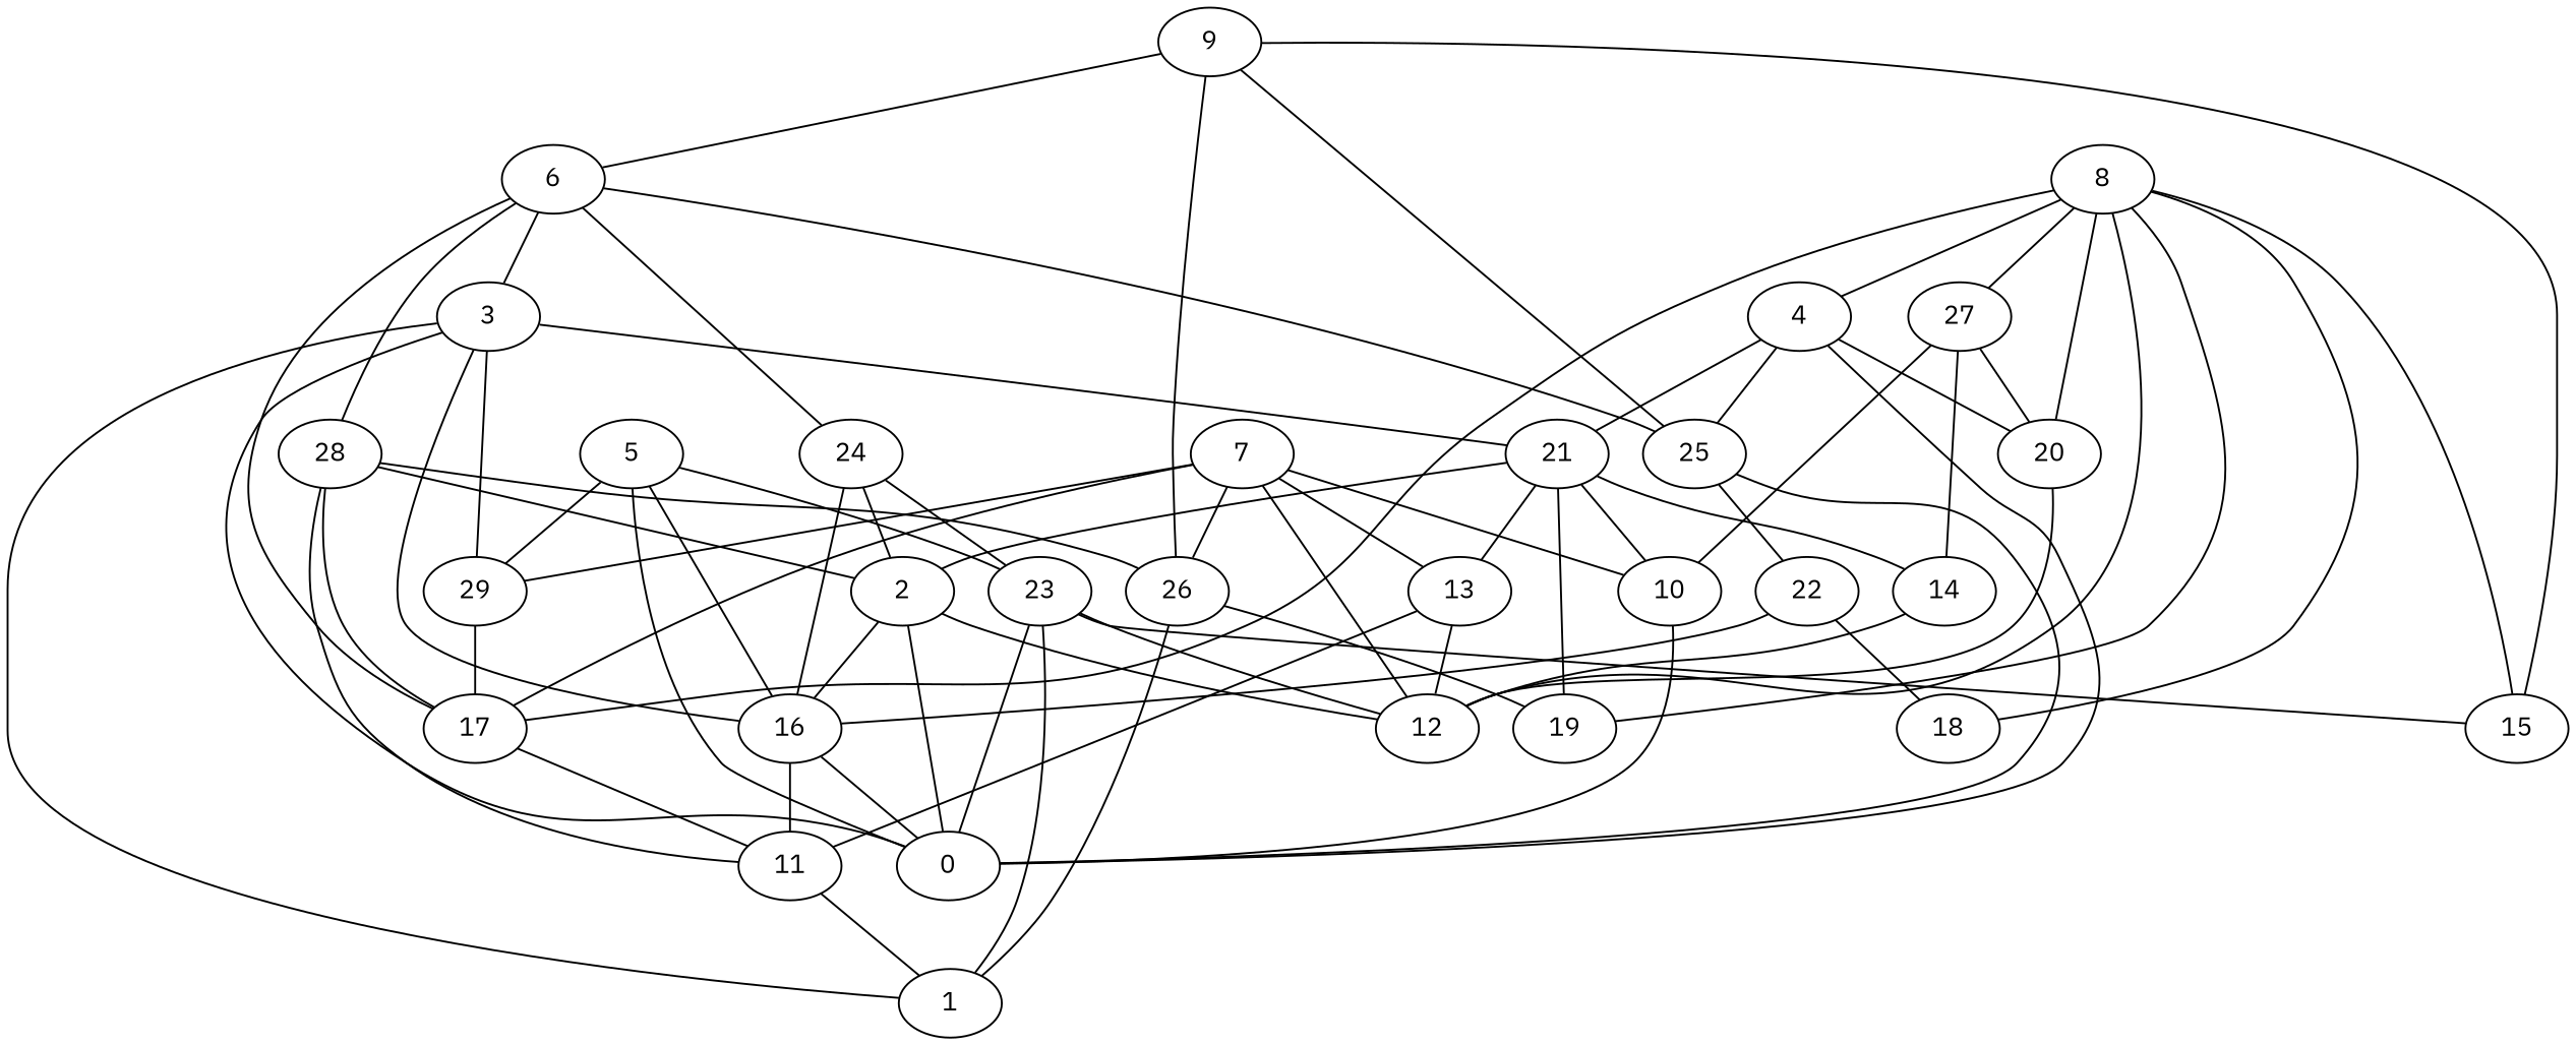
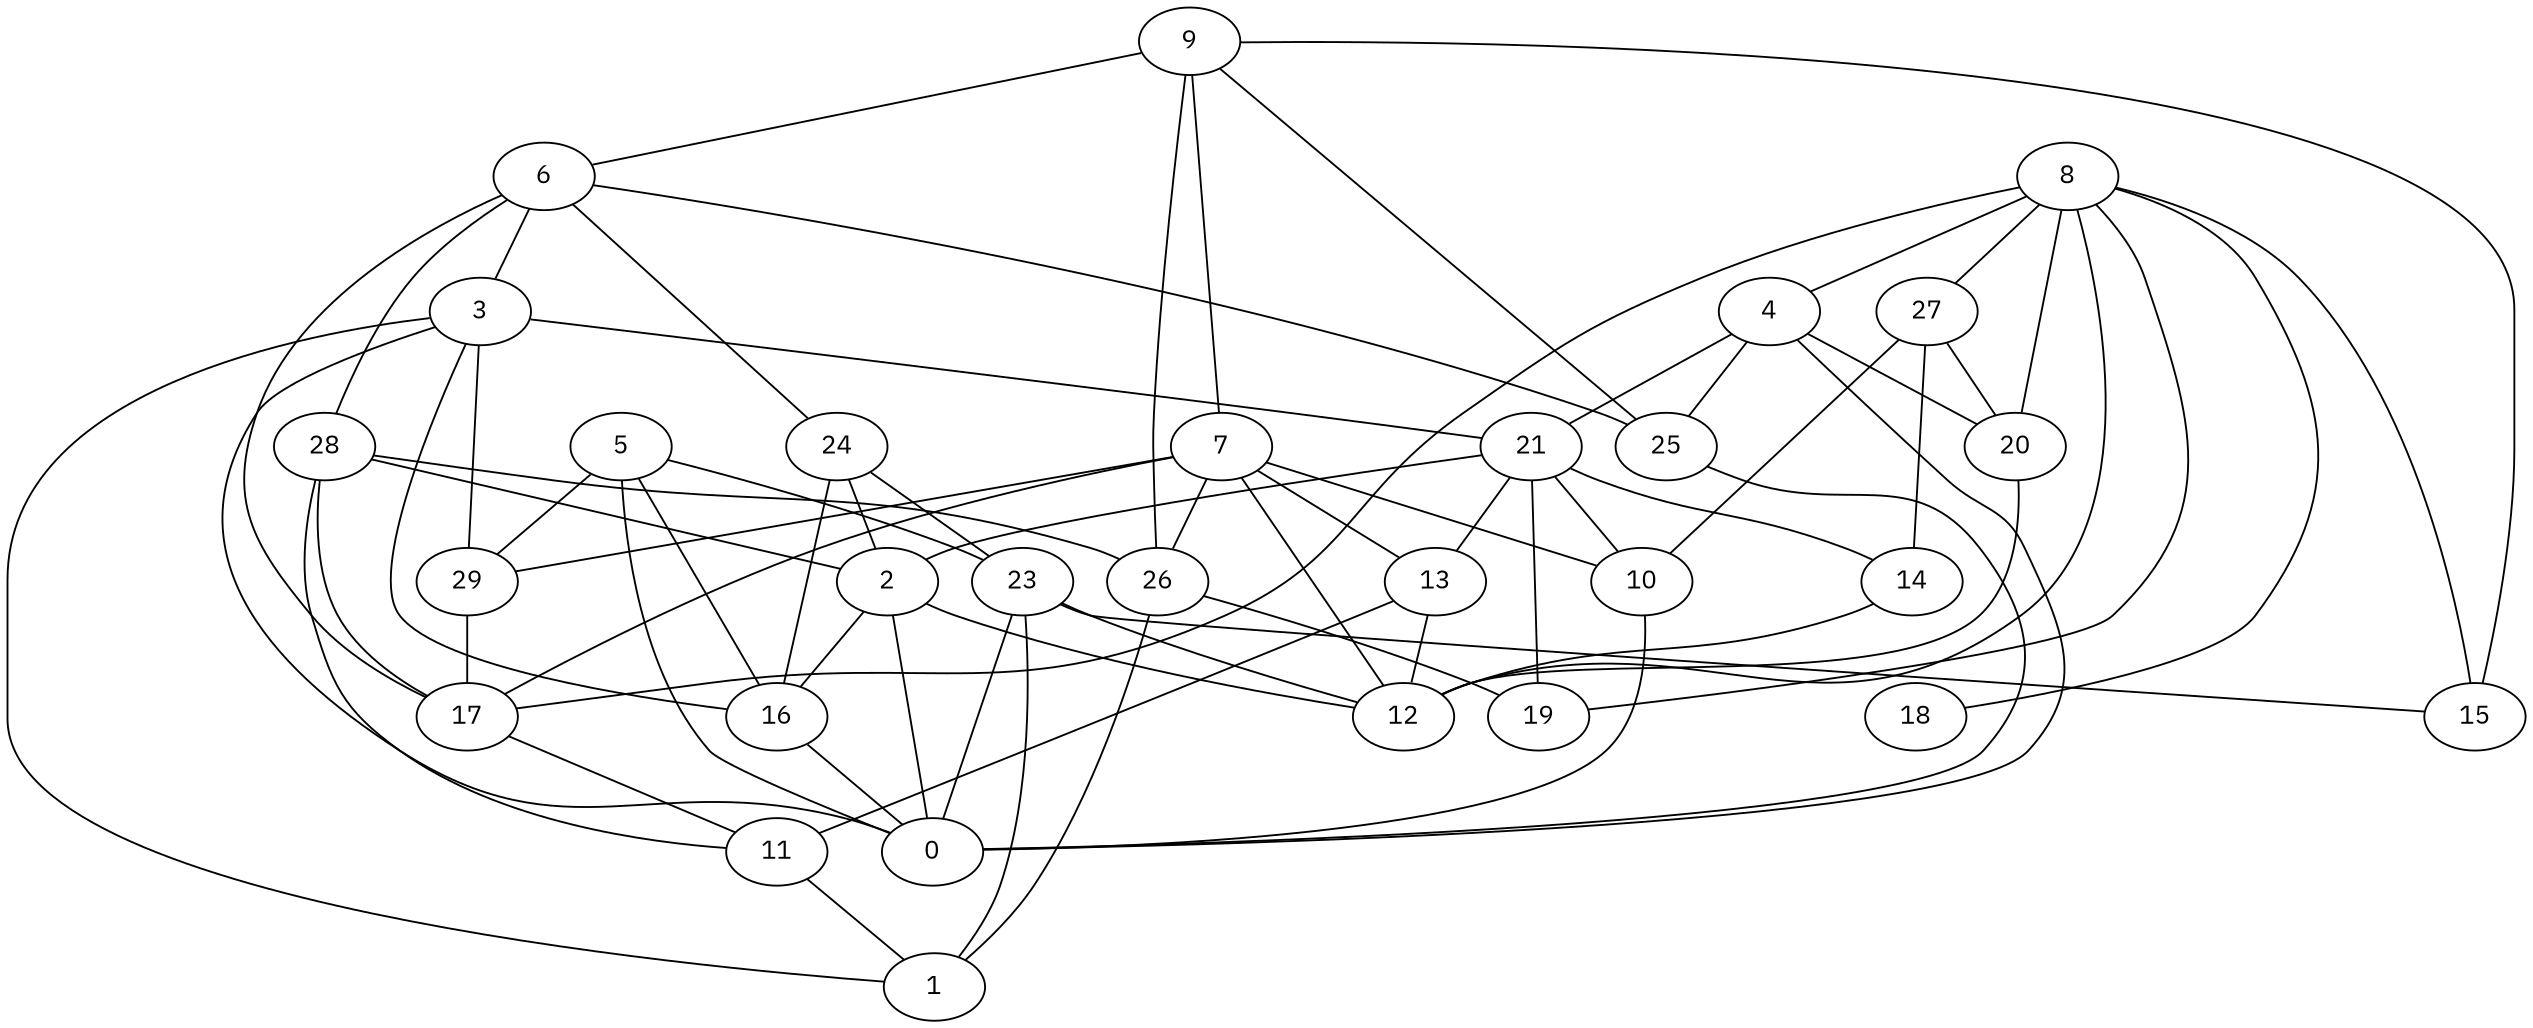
  digraph {
    fontname="IBM Plex Sans"
    node [fontname="IBM Plex Sans"]
    edge [color=black dir=none fontname="IBM Plex Sans"]
    24
    23
    16
    2
    12
    1
    15
    0
    11
    13
    29
    17
    14
    26
    19
    28
    9
    7
    25
    6
    10
-   22
    18
    8
    4
    27
    20
    21
    3
    5
    subgraph sub_1 {
      24
      23
      16
      2
      12
      1
      15
      0
      11
      13
      29
      17
      14
      26
      19
      28
      9
      7
      25
      6
      10
-     22
      18
      8
      4
      27
      20
      21
      3
      5
    }
    24 -> 23
    24 -> 16
    24 -> 2
    23 -> 12
    23 -> 1
    23 -> 15
    23 -> 0
    16 -> 0
-   16 -> 11
    2 -> 16
    2 -> 12
    2 -> 0
    11 -> 1
    13 -> 12
    13 -> 11
    29 -> 17
    17 -> 11
    14 -> 12
    26 -> 1
    26 -> 19
    28 -> 2
    28 -> 11
    28 -> 17
    28 -> 26
    9 -> 15
    9 -> 26
+   9 -> 7
    9 -> 25
    9 -> 6
    7 -> 12
    7 -> 13
    7 -> 29
    7 -> 17
    7 -> 26
    7 -> 10
    25 -> 0
-   25 -> 22
    6 -> 24
    6 -> 17
    6 -> 28
    6 -> 25
    6 -> 3
    10 -> 0
-   22 -> 16
-   22 -> 18
    8 -> 12
    8 -> 15
    8 -> 17
    8 -> 19
    8 -> 18
    8 -> 4
    8 -> 27
    8 -> 20
    4 -> 0
    4 -> 25
    4 -> 20
    4 -> 21
    27 -> 14
    27 -> 10
    27 -> 20
    20 -> 12
    21 -> 2
    21 -> 13
    21 -> 14
    21 -> 19
    21 -> 10
    3 -> 16
    3 -> 1
    3 -> 0
    3 -> 29
    3 -> 21
    5 -> 23
    5 -> 16
    5 -> 0
    5 -> 29
  }
